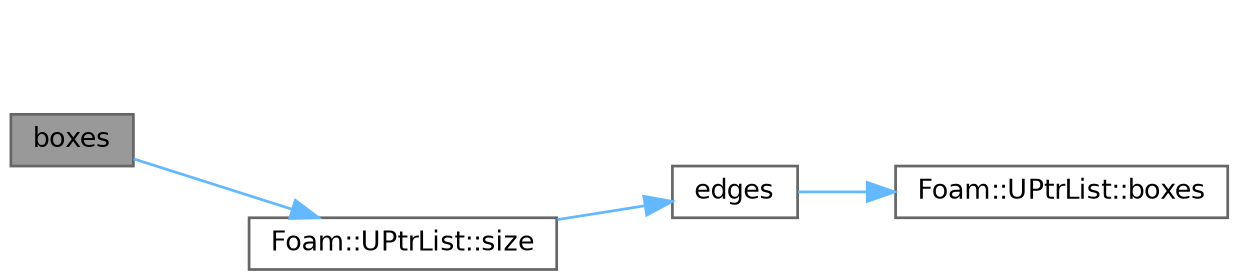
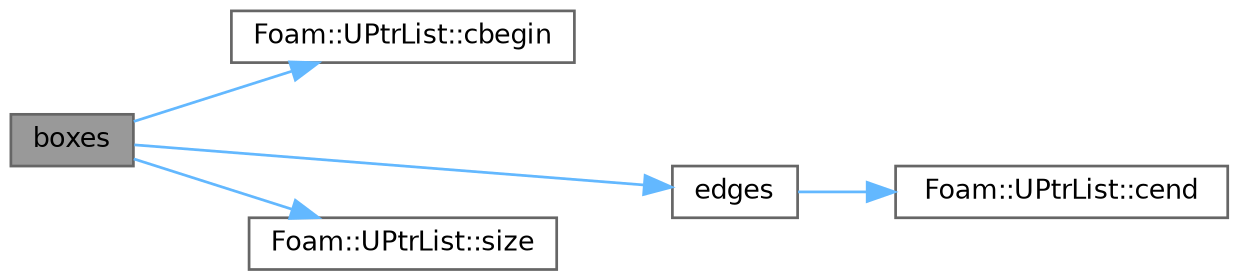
  digraph {
    rankdir=LR
    node [color=grey40 fillcolor=white fontname=Helvetica fontsize=10 shape=box style=filled]
    edge [color=steelblue1 fontname=Helvetica fontsize=10 labelfontname=Helvetica labelfontsize=10 style=solid]
    n1 [color=gray40 fillcolor=grey60 fontcolor=black height=0.2 label=boxes width=0.4]
+   n2 [height=0.2 label="Foam::UPtrList::cbegin" width=0.4]
    n3 [height=0.2 label=edges width=0.4]
    n4 [height=0.2 label="Foam::UPtrList::size" width=0.4]
-   n5 [height=0.2 label="Foam::UPtrList::boxes" width=0.4]
-   n4 -> n3
+   n5 [height=0.2 label="Foam::UPtrList::cend" width=0.4]
+   n1 -> n2
+   n1 -> n3
    n1 -> n4
    n3 -> n5
  }
